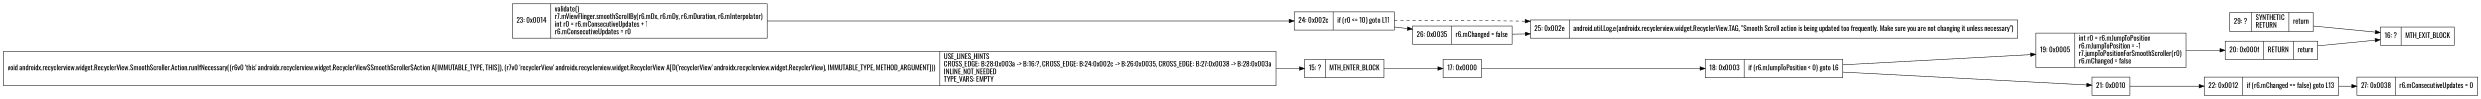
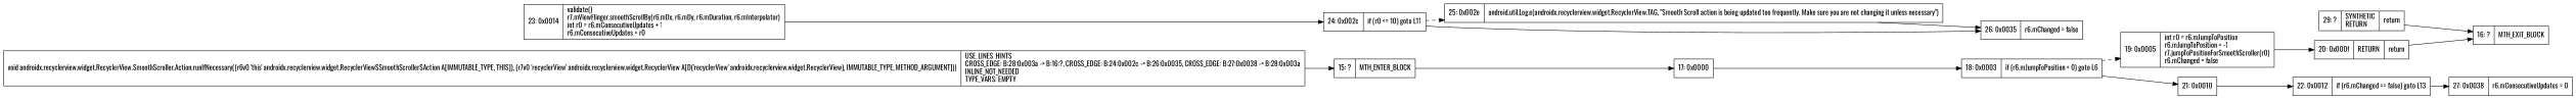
  digraph {
    fontname=Oswald
    rankdir=LR
    node [fontname=Oswald shape=record]
    edge [fontname=Oswald]
    n1 [label="{15\:\ ?|MTH_ENTER_BLOCK\l}"]
    n2 [label="{17\:\ 0x0000}"]
    n3 [label="{18\:\ 0x0003|if (r6.mJumpToPosition \< 0) goto L6\l}"]
    n4 [label="{19\:\ 0x0005|int r0 = r6.mJumpToPosition\lr6.mJumpToPosition = \-1\lr7.jumpToPositionForSmoothScroller(r0)\lr6.mChanged = false\l}"]
    n5 [label="{21\:\ 0x0010}"]
    n6 [label="{20\:\ 0x000f|RETURN\l|return\l}"]
    n7 [label="{22\:\ 0x0012|if (r6.mChanged == false) goto L13\l}"]
    n8 [label="{16\:\ ?|MTH_EXIT_BLOCK\l}"]
    n9 [label="{27\:\ 0x0038|r6.mConsecutiveUpdates = 0\l}"]
    n10 [label="{23\:\ 0x0014|validate()\lr7.mViewFlinger.smoothScrollBy(r6.mDx, r6.mDy, r6.mDuration, r6.mInterpolator)\lint r0 = r6.mConsecutiveUpdates + 1\lr6.mConsecutiveUpdates = r0\l}"]
    n11 [label="{24\:\ 0x002c|if (r0 \<= 10) goto L11\l}"]
    n12 [label="{25\:\ 0x002e|android.util.Log.e(androidx.recyclerview.widget.RecyclerView.TAG, \"Smooth Scroll action is being updated too frequently. Make sure you are not changing it unless necessary\")\l}"]
    n13 [label="{26\:\ 0x0035|r6.mChanged = false\l}"]
    n14 [label="{29\:\ ?|SYNTHETIC\lRETURN\l|return\l}"]
    n15 [label="{void androidx.recyclerview.widget.RecyclerView.SmoothScroller.Action.runIfNecessary((r6v0 'this' androidx.recyclerview.widget.RecyclerView$SmoothScroller$Action A[IMMUTABLE_TYPE, THIS]), (r7v0 'recyclerView' androidx.recyclerview.widget.RecyclerView A[D('recyclerView' androidx.recyclerview.widget.RecyclerView), IMMUTABLE_TYPE, METHOD_ARGUMENT]))  | USE_LINES_HINTS\lCROSS_EDGE: B:28:0x003a \-\> B:16:?, CROSS_EDGE: B:24:0x002c \-\> B:26:0x0035, CROSS_EDGE: B:27:0x0038 \-\> B:28:0x003a\lINLINE_NOT_NEEDED\lTYPE_VARS: EMPTY\l}"]
    n1 -> n2
    n2 -> n3
-   n3 -> n4 [style=solid]
+   n3 -> n4 [style=dashed]
    n3 -> n5
    n4 -> n6
    n5 -> n7
    n6 -> n8
    n7 -> n9
    n10 -> n11
    n11 -> n12 [style=dashed]
    n11 -> n13
-   n13 -> n12
+   n12 -> n13
    n14 -> n8
    n15 -> n1
  }
